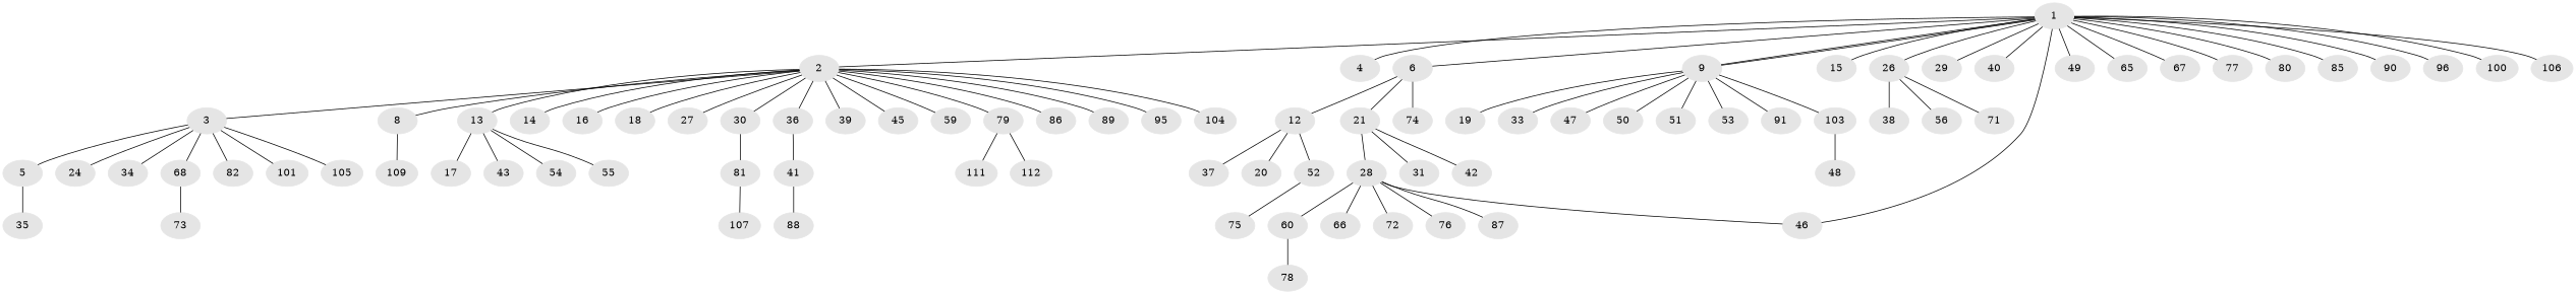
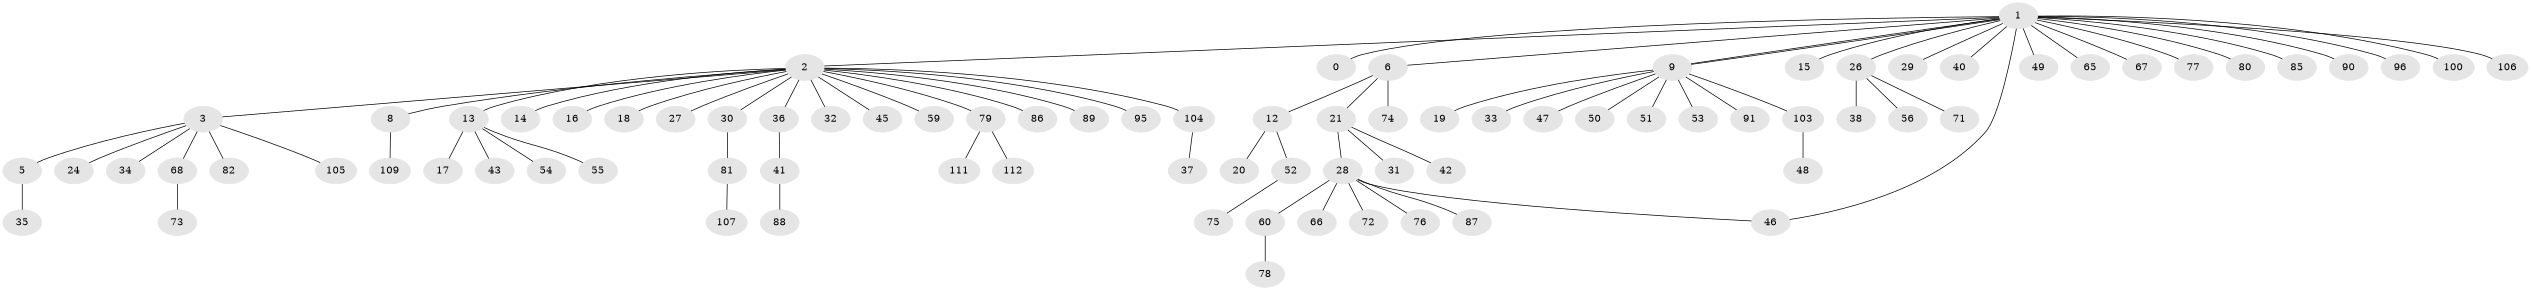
  graph {
    node [color=gray90 style=filled]
    1 [super="+30"]
    2 [super="+10"]
-   4
+   4 [label=0]
    6 [super="+25"]
    9 [super="+11"]
    15 [super="+22"]
    26 [super="+44"]
    29
    40
    46 [super="+78"]
    49
    65
    67
    77
    80
    85
    90
    96
    100
    106
    3 [super="+7"]
    8
    13 [super="+57"]
    14
    16
    18
    27
    n28 [label=30 super="+102"]
    36
-   39
+   39 [label=32]
    45
    59
    79 [super="+99"]
    86
    89
    95
    104
    12 [super="+23"]
    21
    74
    19 [super="+94"]
    33
    47
    50
    51 [super="+58"]
    53
    91 [super="+97"]
    103 [super="+110"]
    38
    56 [super="+64"]
    71
    5
    24
    34
    68 [super="+69"]
    82
-   101
    105
    109
    17
    43 [super="+83"]
    54
    55
    81
    41 [super="+84"]
    111
    112
    35 [super="+98"]
    73
    20
    37 [super="+62"]
    52 [super="+92"]
    28 [super="+63"]
    31
    42 [super="+61"]
    48
    75
    60
    66
    72 [super="+108"]
    76
    87 [super="+93"]
    n83 [label=78]
    107
    88
    1 -- 2
    1 -- 4
    1 -- 6
    1 -- 9
    1 -- 9
    1 -- 15
    1 -- 26
    1 -- 29
    1 -- 40
    1 -- 46
    1 -- 49
    1 -- 65
    1 -- 67
    1 -- 77
    1 -- 80
    1 -- 85
    1 -- 90
    1 -- 96
    1 -- 100
    1 -- 106
    2 -- 3
    2 -- 8
    2 -- 13
    2 -- 14
    2 -- 16
    2 -- 18
    2 -- 27
    2 -- n28
    2 -- 36
    2 -- 39
    2 -- 45
    2 -- 59
    2 -- 79
    2 -- 86
    2 -- 89
    2 -- 95
    2 -- 104
    6 -- 12
    6 -- 21
    6 -- 74
    9 -- 19
    9 -- 33
    9 -- 47
    9 -- 50
    9 -- 51
    9 -- 53
    9 -- 91
    9 -- 103
    26 -- 38
    26 -- 56
    26 -- 71
    3 -- 5
    3 -- 24
    3 -- 34
    3 -- 68
    3 -- 82
-   3 -- 101
    3 -- 105
    8 -- 109
    13 -- 17
    13 -- 43
    13 -- 54
    13 -- 55
    n28 -- 81
    36 -- 41
    79 -- 111
    79 -- 112
    12 -- 20
-   12 -- 37
+   104 -- 37
    12 -- 52
    21 -- 28
    21 -- 31
    21 -- 42
    103 -- 48
    5 -- 35
    68 -- 73
    81 -- 107
    41 -- 88
    52 -- 75
    28 -- 46
    28 -- 60
    28 -- 66
    28 -- 72
    28 -- 76
    28 -- 87
    60 -- n83
  }
